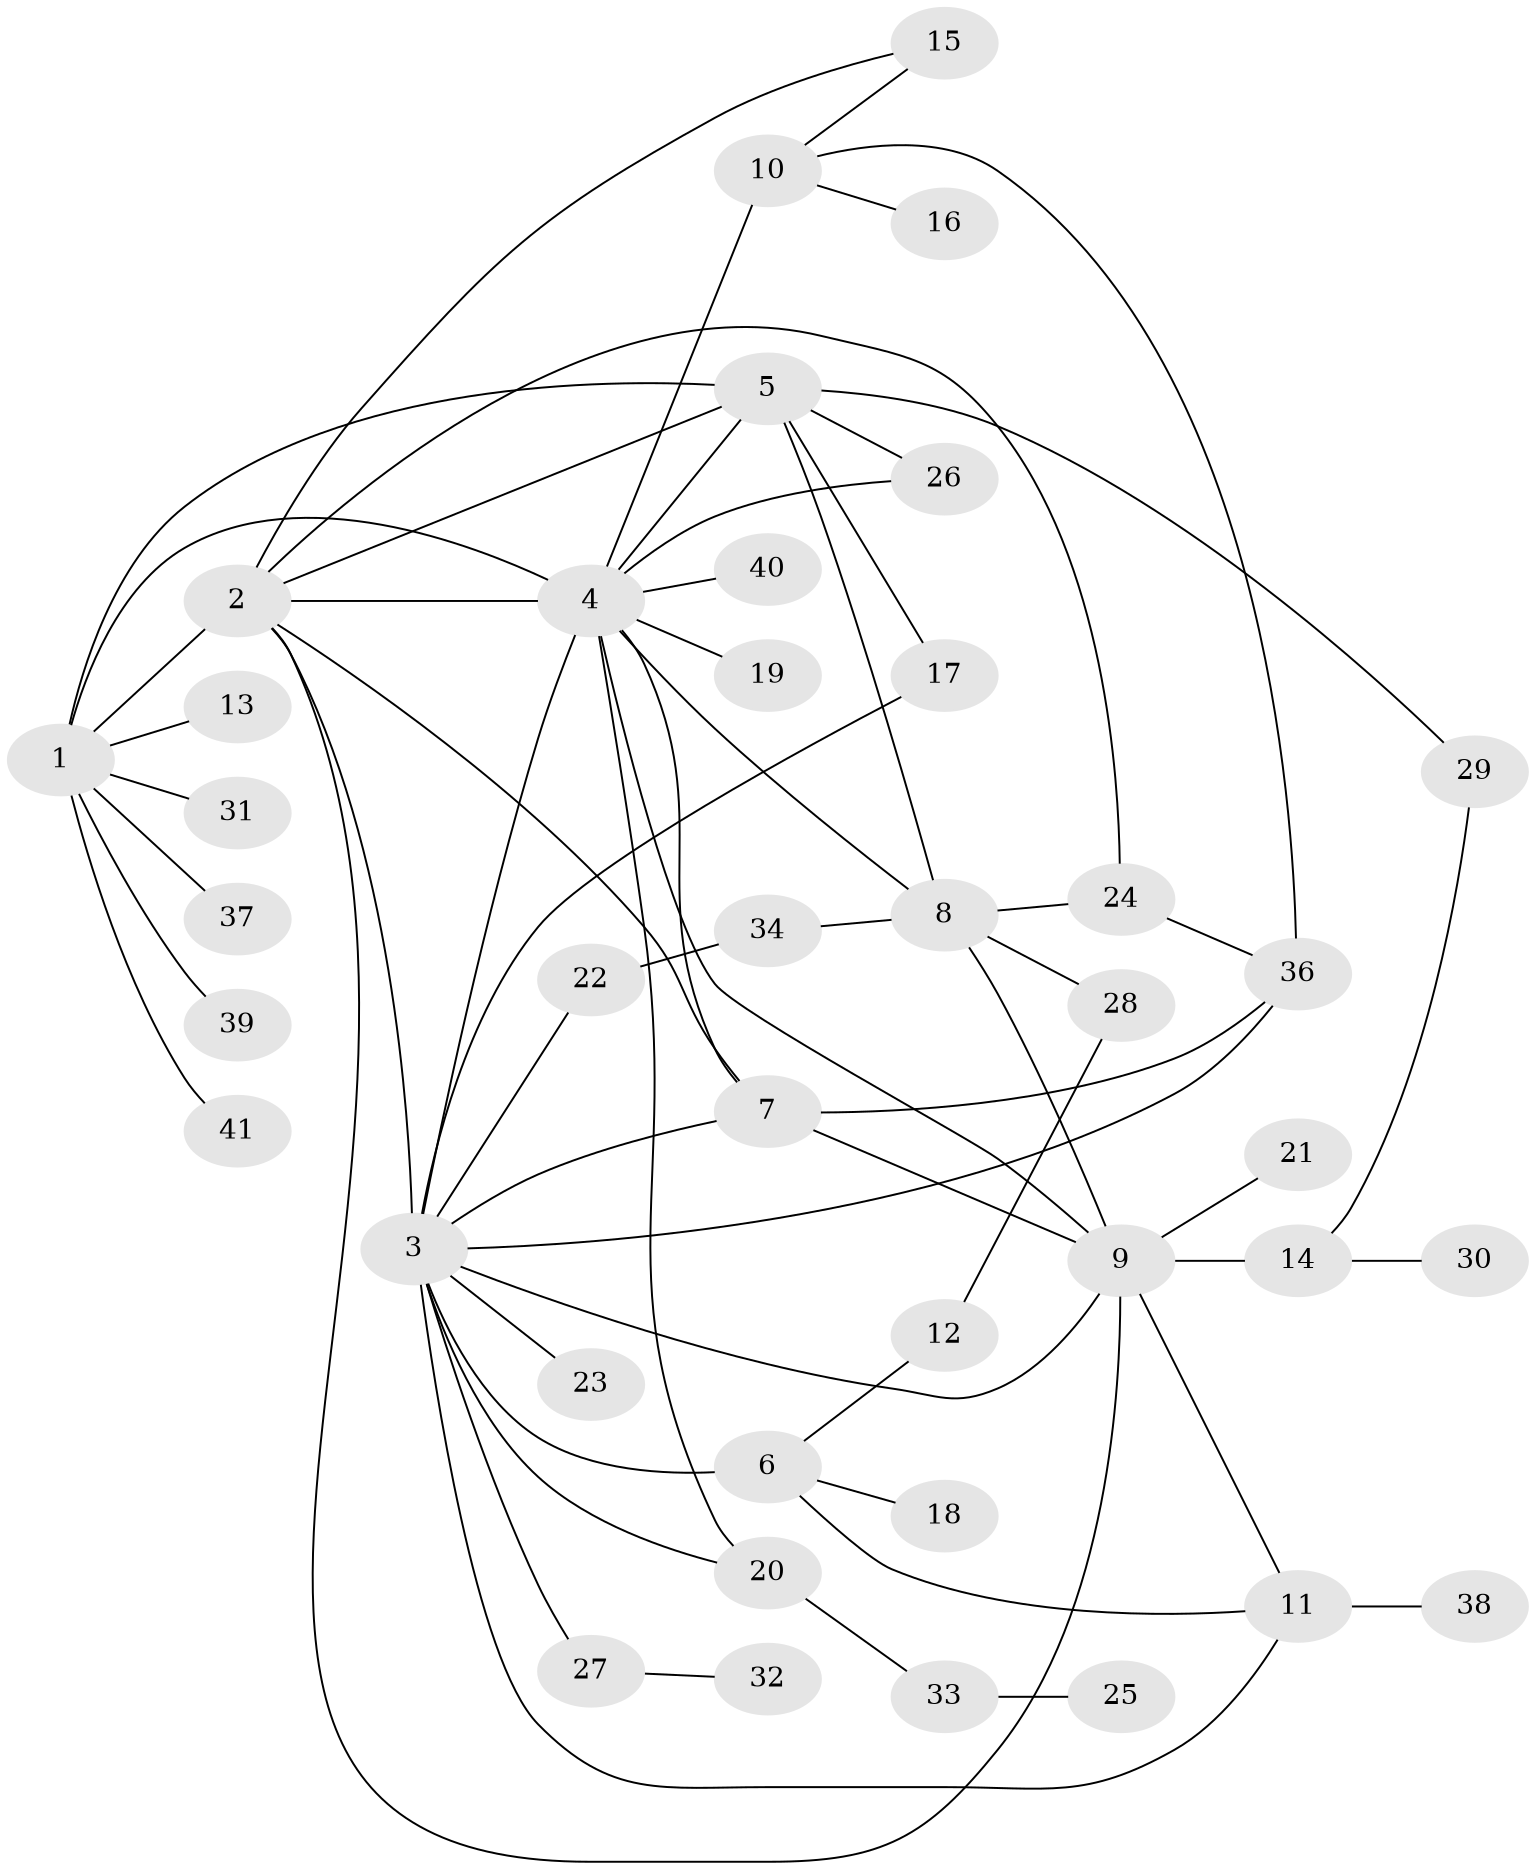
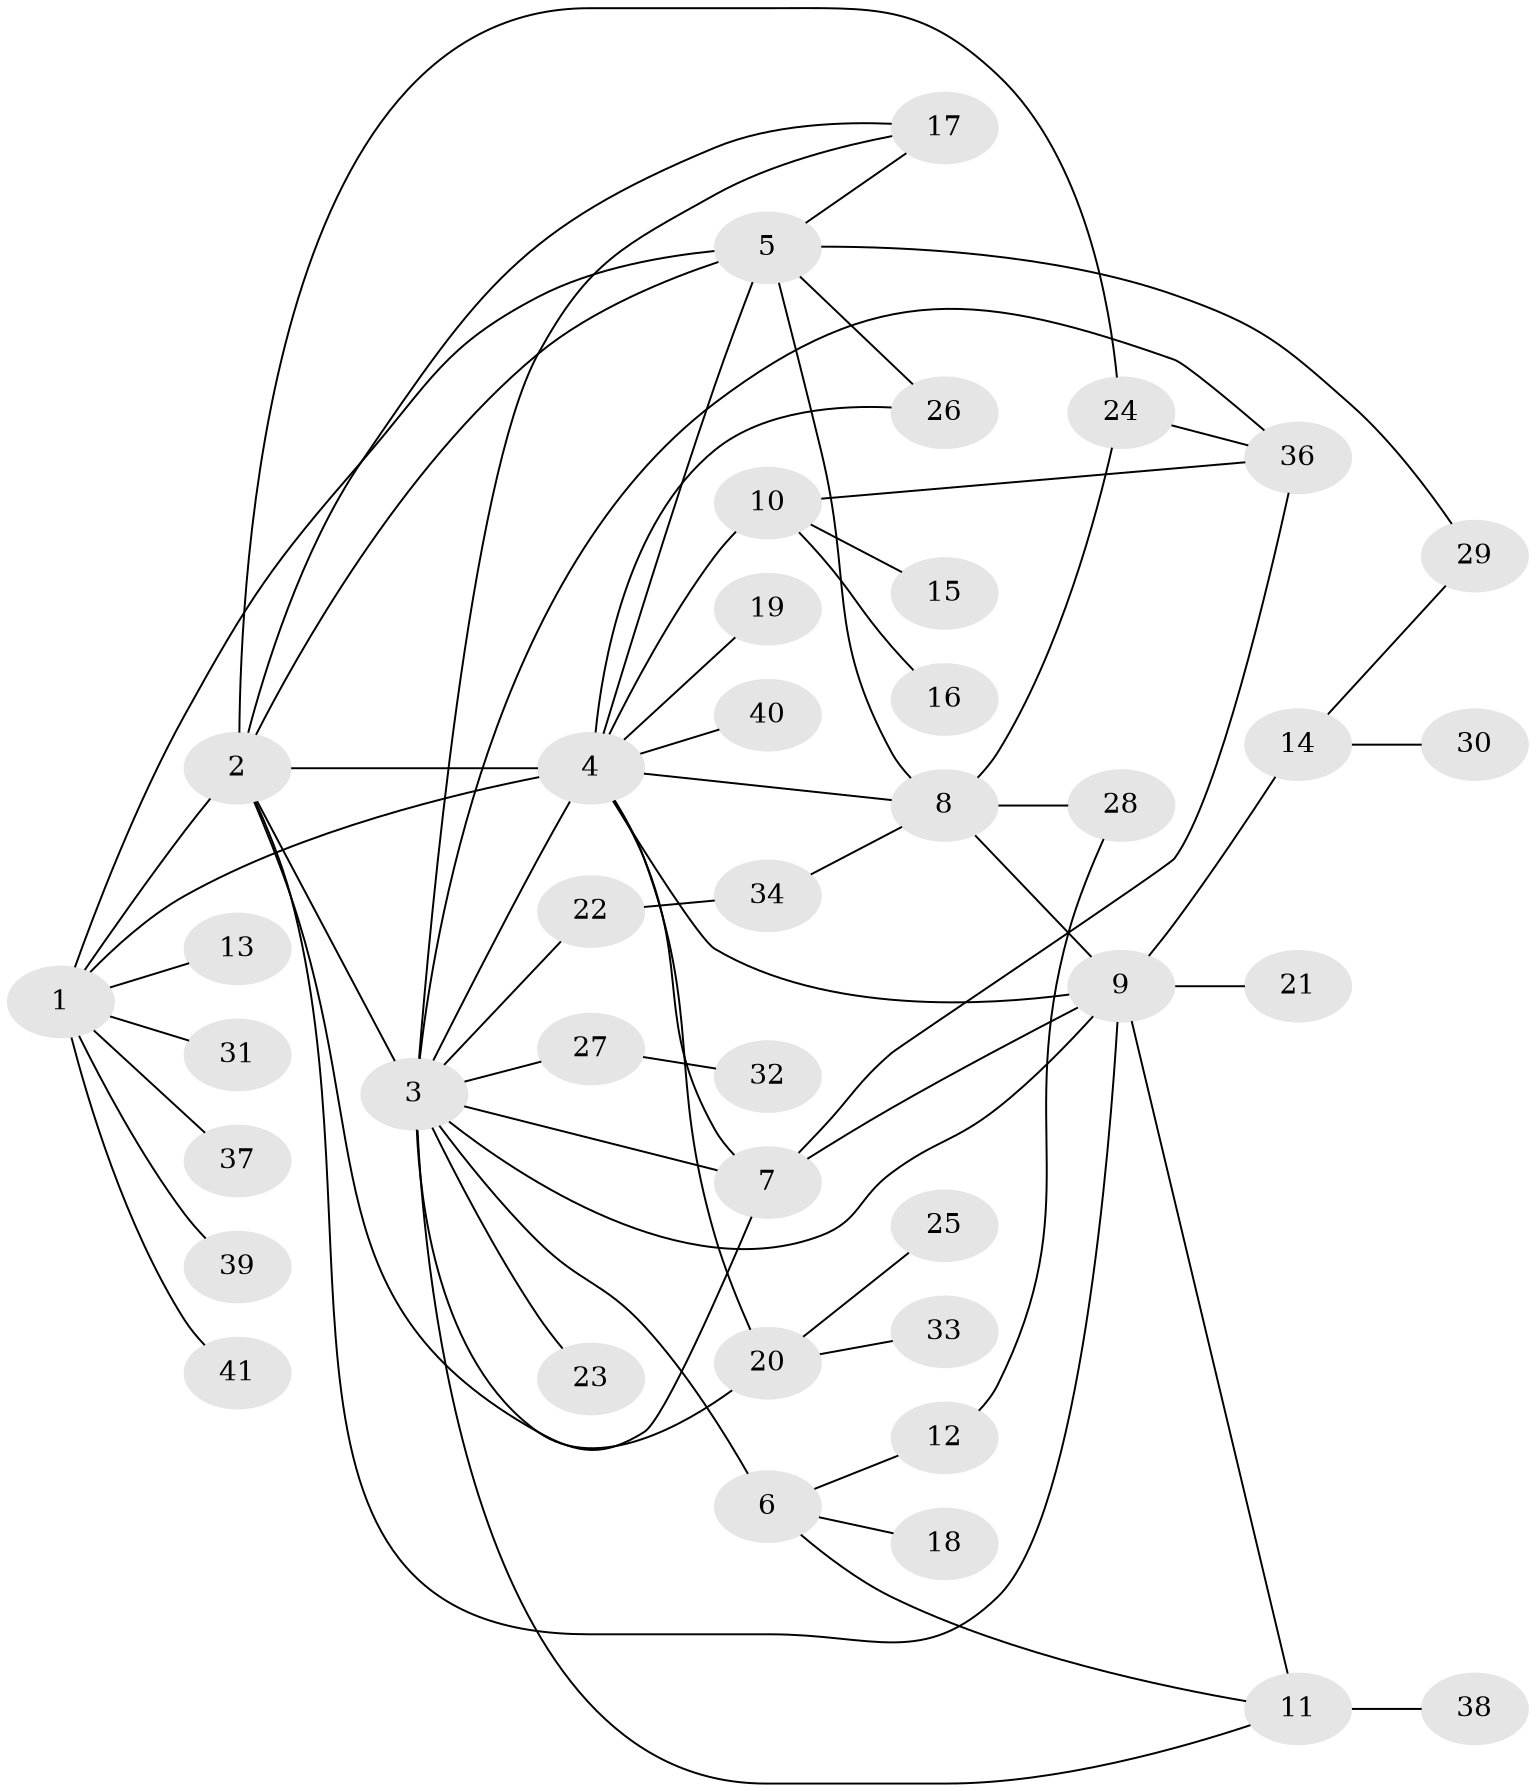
  graph {
    rankdir=LR
    node [color=gray90 style=filled]
    edge [weight=1.0]
    1
    2
    4
    5
    13
    31
    37
    39
    41
    3
    7
    9
    17
    24
    20
    8
    10
    19
    26
    40
    29
    6
    11
    22
    23
    27
    36
    14
    21
    12
    18
    38
    25
    33
    34
    32
    28
    15
    16
    30
    1 -- 2
    1 -- 4
    1 -- 5
    1 -- 13
    1 -- 31
    1 -- 37
    1 -- 39
    1 -- 41
    2 -- 4 [weight=20.0]
    2 -- 5
    2 -- 3
    2 -- 7
    2 -- 9
-   2 -- 15 [weight=2.0]
+   2 -- 17 [weight=2.0]
    2 -- 24
    4 -- 5 [weight=2.0]
    4 -- 7 [weight=2.0]
    4 -- 9 [weight=3.0]
    4 -- 20
    4 -- 8
    4 -- 10
    4 -- 19
    4 -- 26
    4 -- 40
    5 -- 17
    5 -- 8
    5 -- 26
    5 -- 29
    3 -- 4
    3 -- 7
    3 -- 9
    3 -- 17
    3 -- 20
    3 -- 6
    3 -- 11
    3 -- 22
    3 -- 23
    3 -- 27
    3 -- 36
    7 -- 9
    7 -- 36
    9 -- 11
    9 -- 14
    9 -- 21
    24 -- 36
-   33 -- 25
+   20 -- 25
    20 -- 33
    8 -- 9
    8 -- 24
    8 -- 28
    10 -- 36
    10 -- 15
    10 -- 16
    6 -- 11
    6 -- 12
    6 -- 18
    11 -- 38
    22 -- 34
    27 -- 32
    14 -- 29
    14 -- 30
    12 -- 28
    34 -- 8
  }
